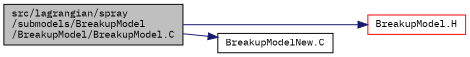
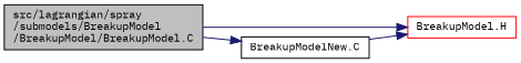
  digraph {
    rankdir=LR
    fontname="IBM Plex Mono"
    node [color=black fontname="IBM Plex Mono" fontsize=10 shape=record]
    edge [color=midnightblue fontname="IBM Plex Mono" fontsize=10 labelfontname=Helvetica labelfontsize=10 style=solid]
    n1 [fillcolor=grey75 fontcolor=black height=0.2 label="src/lagrangian/spray\l/submodels/BreakupModel\l/BreakupModel/BreakupModel.C" style=filled width=0.4]
    n2 [color=red height=0.2 label="BreakupModel.H" width=0.4]
    n3 [height=0.2 label="BreakupModelNew.C" width=0.4]
    n1 -> n2
    n1 -> n3
+   n3 -> n2
  }
